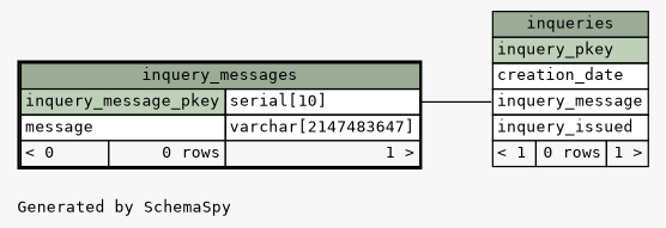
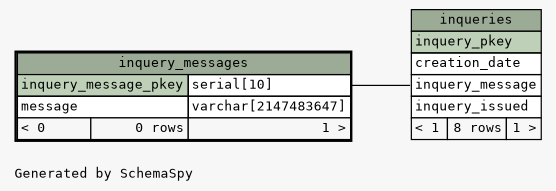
  digraph {
    bgcolor="#f7f7f7"
    fontname="DejaVu Sans Mono"
    fontsize=11
    label="\nGenerated by SchemaSpy"
    labeljust=l
    nodesep=0.18
    rankdir=RL
    ranksep=0.46
    node [fontname="DejaVu Sans Mono" fontsize=11 shape=plaintext]
-   n1 [label=<     <TABLE BORDER="0" CELLBORDER="1" CELLSPACING="0" BGCOLOR="#ffffff">       <TR><TD COLSPAN="3" BGCOLOR="#9bab96" ALIGN="CENTER">inqueries</TD></TR>       <TR><TD PORT="inquery_pkey" COLSPAN="3" BGCOLOR="#bed1b8" ALIGN="LEFT">inquery_pkey</TD></TR>       <TR><TD PORT="creation_date" COLSPAN="3" ALIGN="LEFT">creation_date</TD></TR>       <TR><TD PORT="inquery_message" COLSPAN="3" ALIGN="LEFT">inquery_message</TD></TR>       <TR><TD PORT="inquery_issued" COLSPAN="3" ALIGN="LEFT">inquery_issued</TD></TR>       <TR><TD ALIGN="LEFT" BGCOLOR="#f7f7f7">&lt; 1</TD><TD ALIGN="RIGHT" BGCOLOR="#f7f7f7">0 rows</TD><TD ALIGN="RIGHT" BGCOLOR="#f7f7f7">1 &gt;</TD></TR>     </TABLE>>]
+   n1 [label=<     <TABLE BORDER="0" CELLBORDER="1" CELLSPACING="0" BGCOLOR="#ffffff">       <TR><TD COLSPAN="3" BGCOLOR="#9bab96" ALIGN="CENTER">inqueries</TD></TR>       <TR><TD PORT="inquery_pkey" COLSPAN="3" BGCOLOR="#bed1b8" ALIGN="LEFT">inquery_pkey</TD></TR>       <TR><TD PORT="creation_date" COLSPAN="3" ALIGN="LEFT">creation_date</TD></TR>       <TR><TD PORT="inquery_message" COLSPAN="3" ALIGN="LEFT">inquery_message</TD></TR>       <TR><TD PORT="inquery_issued" COLSPAN="3" ALIGN="LEFT">inquery_issued</TD></TR>       <TR><TD ALIGN="LEFT" BGCOLOR="#f7f7f7">&lt; 1</TD><TD ALIGN="RIGHT" BGCOLOR="#f7f7f7">8 rows</TD><TD ALIGN="RIGHT" BGCOLOR="#f7f7f7">1 &gt;</TD></TR>     </TABLE>>]
    n2 [label=<     <TABLE BORDER="2" CELLBORDER="1" CELLSPACING="0" BGCOLOR="#ffffff">       <TR><TD COLSPAN="3" BGCOLOR="#9bab96" ALIGN="CENTER">inquery_messages</TD></TR>       <TR><TD PORT="inquery_message_pkey" COLSPAN="2" BGCOLOR="#bed1b8" ALIGN="LEFT">inquery_message_pkey</TD><TD PORT="inquery_message_pkey.type" ALIGN="LEFT">serial[10]</TD></TR>       <TR><TD PORT="message" COLSPAN="2" ALIGN="LEFT">message</TD><TD PORT="message.type" ALIGN="LEFT">varchar[2147483647]</TD></TR>       <TR><TD ALIGN="LEFT" BGCOLOR="#f7f7f7">&lt; 0</TD><TD ALIGN="RIGHT" BGCOLOR="#f7f7f7">0 rows</TD><TD ALIGN="RIGHT" BGCOLOR="#f7f7f7">1 &gt;</TD></TR>     </TABLE>>]
    n1 -> n2 [arrowhead=none arrowsize=0.8 arrowtail=crowodot headport="inquery_message_pkey.type:e" tailport="inquery_message:w" fontname="DejaVu Sans Mono"]
  }
